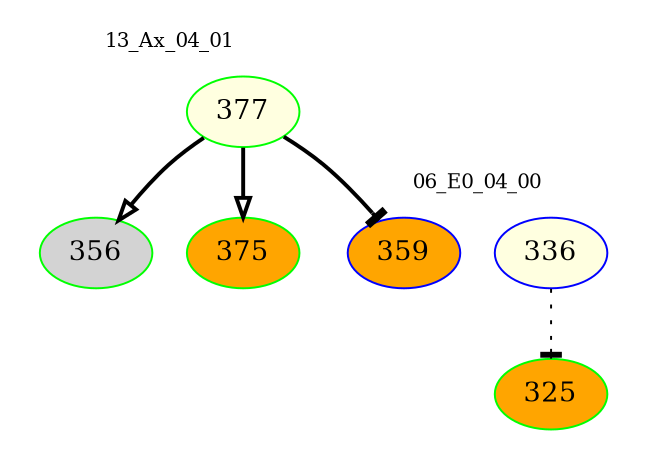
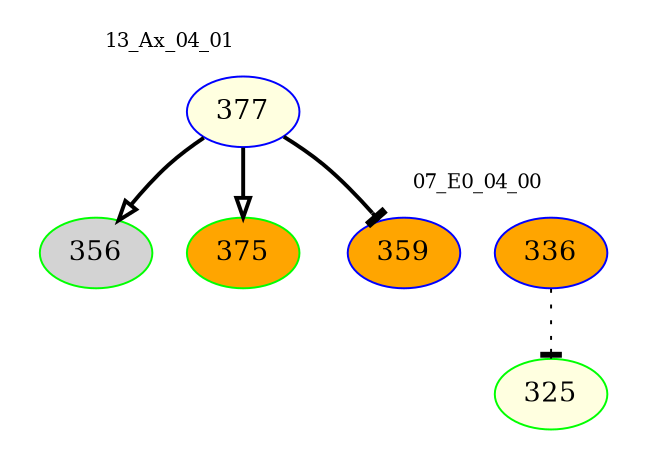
  digraph {
    node [color=blue fillcolor=lightyellow style=filled]
    edge [arrowhead=onormal color=black style=bold]
-   n1 [color=green label=377]
+   n1 [label=377]
    n2 [color=green fillcolor=lightgrey label=356]
    n3 [color=green fillcolor=orange label=375]
-   n4 [label=336]
-   n5 [color=green fillcolor=orange label=325]
+   n4 [fillcolor=orange label=336]
+   n5 [color=green label=325]
    n6 [fillcolor=orange label=359]
    subgraph cluster_1 {
      color=white
      fontsize=10
      label="13_Ax_04_01"
      n1
      n2
      n3
    }
    subgraph cluster_2 {
      color=white
      fontsize=10
-     label="06_E0_04_00"
+     label="07_E0_04_00"
      n4
      n5
      n6
    }
    n1 -> n2
    n1 -> n3
    n1 -> n6 [arrowhead=tee]
    n4 -> n5 [arrowhead=tee style=dotted]
  }
